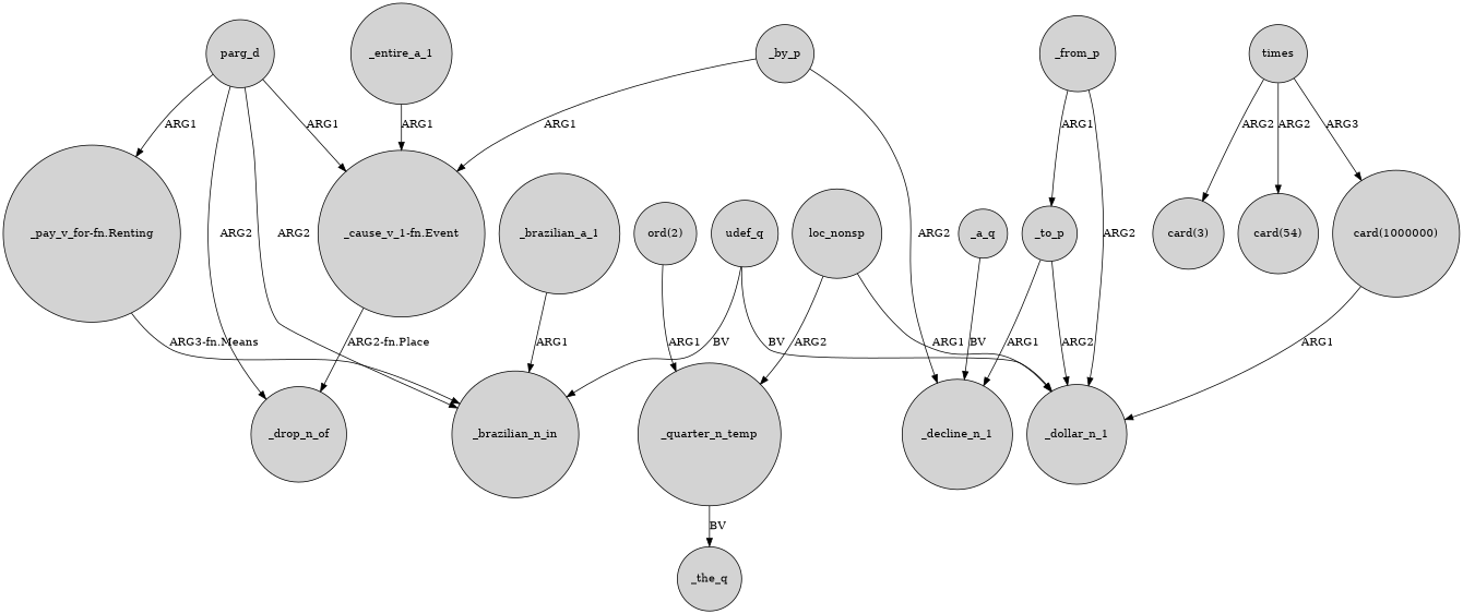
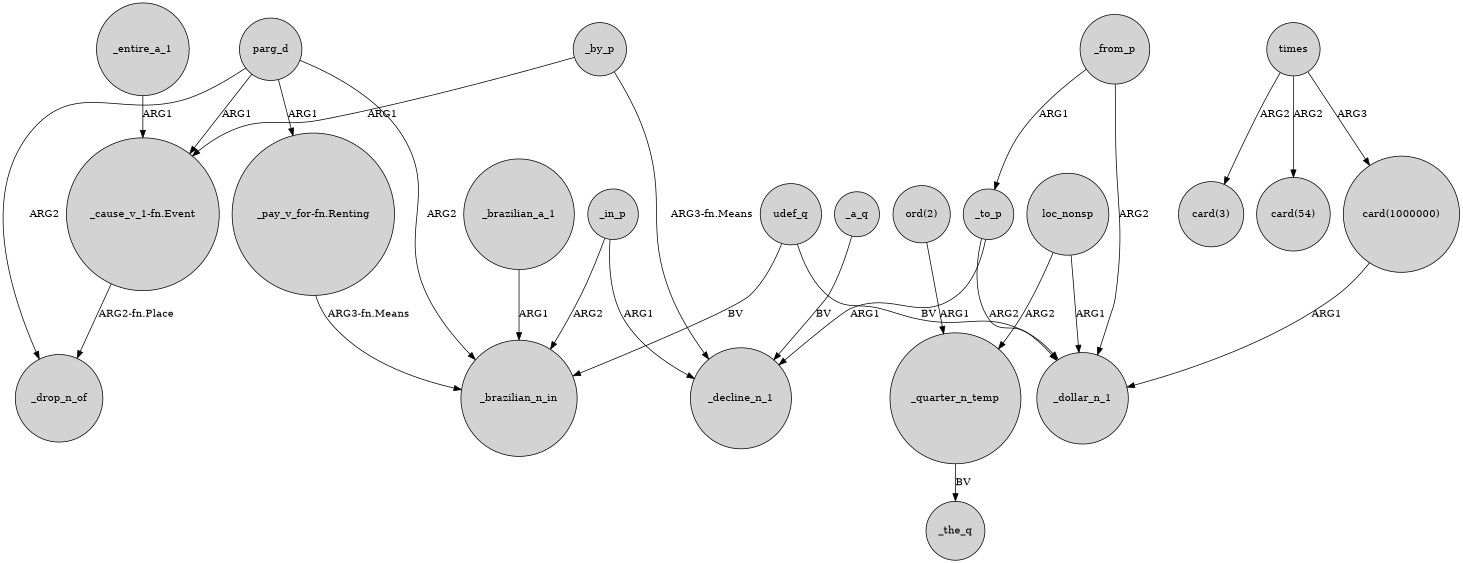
  digraph {
    node [shape=circle style=filled]
    loc_nonsp
    _dollar_n_1
    _quarter_n_temp
    _the_q
    _by_p
    "_cause_v_1-fn.Event"
    _decline_n_1
    _drop_n_of
    _to_p
    parg_d
    "_pay_v_for-fn.Renting"
    n12 [label=_brazilian_n_in]
    times
    "card(1000000)"
    n15 [label="card(3)"]
    "card(54)"
    _a_q
+   _in_p
    udef_q
    _from_p
    "ord(2)"
    _entire_a_1
    _brazilian_a_1
    loc_nonsp -> _dollar_n_1 [label=ARG1]
    loc_nonsp -> _quarter_n_temp [label=ARG2]
    _quarter_n_temp -> _the_q [label=BV]
    _by_p -> "_cause_v_1-fn.Event" [label=ARG1]
-   _by_p -> _decline_n_1 [label=ARG2]
+   _by_p -> _decline_n_1 [label="ARG3-fn.Means"]
    "_cause_v_1-fn.Event" -> _drop_n_of [label="ARG2-fn.Place"]
    _to_p -> _dollar_n_1 [label=ARG2]
    _to_p -> _decline_n_1 [label=ARG1]
    parg_d -> "_cause_v_1-fn.Event" [label=ARG1]
    parg_d -> _drop_n_of [label=ARG2]
    parg_d -> "_pay_v_for-fn.Renting" [label=ARG1]
    parg_d -> n12 [label=ARG2]
    "_pay_v_for-fn.Renting" -> n12 [label="ARG3-fn.Means"]
    times -> "card(1000000)" [label=ARG3]
    times -> n15 [label=ARG2]
    times -> "card(54)" [label=ARG2]
    "card(1000000)" -> _dollar_n_1 [label=ARG1]
    _a_q -> _decline_n_1 [label=BV]
+   _in_p -> _decline_n_1 [label=ARG1]
+   _in_p -> n12 [label=ARG2]
    udef_q -> _dollar_n_1 [label=BV]
    udef_q -> n12 [label=BV]
    _from_p -> _dollar_n_1 [label=ARG2]
    _from_p -> _to_p [label=ARG1]
    "ord(2)" -> _quarter_n_temp [label=ARG1]
    _entire_a_1 -> "_cause_v_1-fn.Event" [label=ARG1]
    _brazilian_a_1 -> n12 [label=ARG1]
  }
